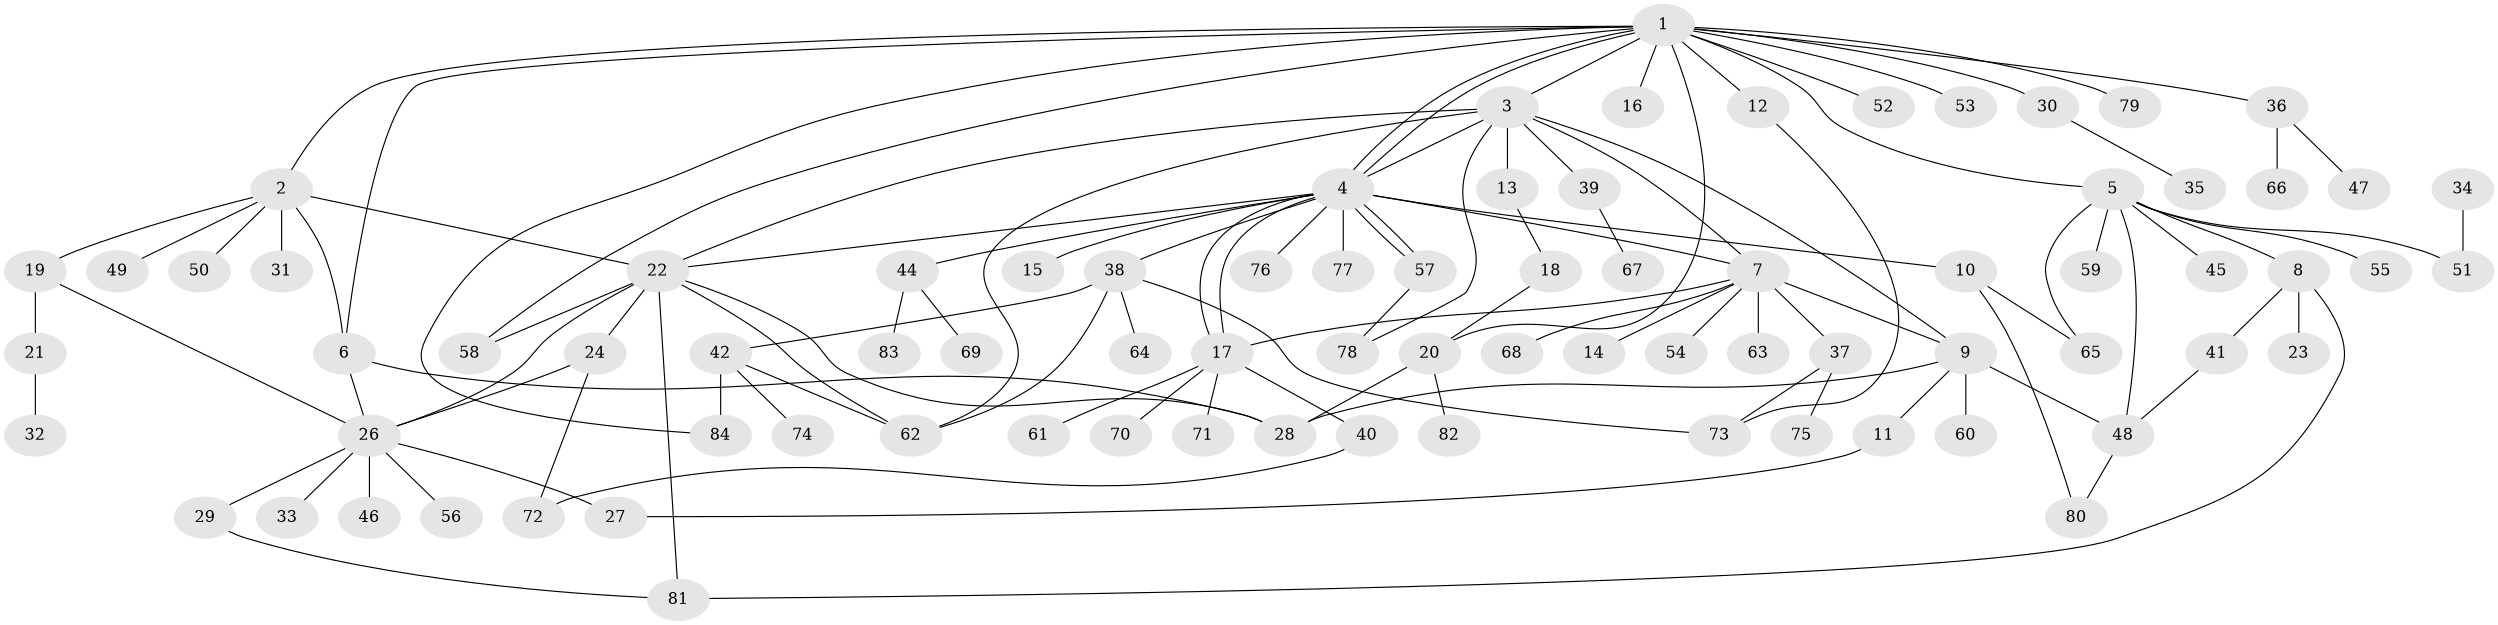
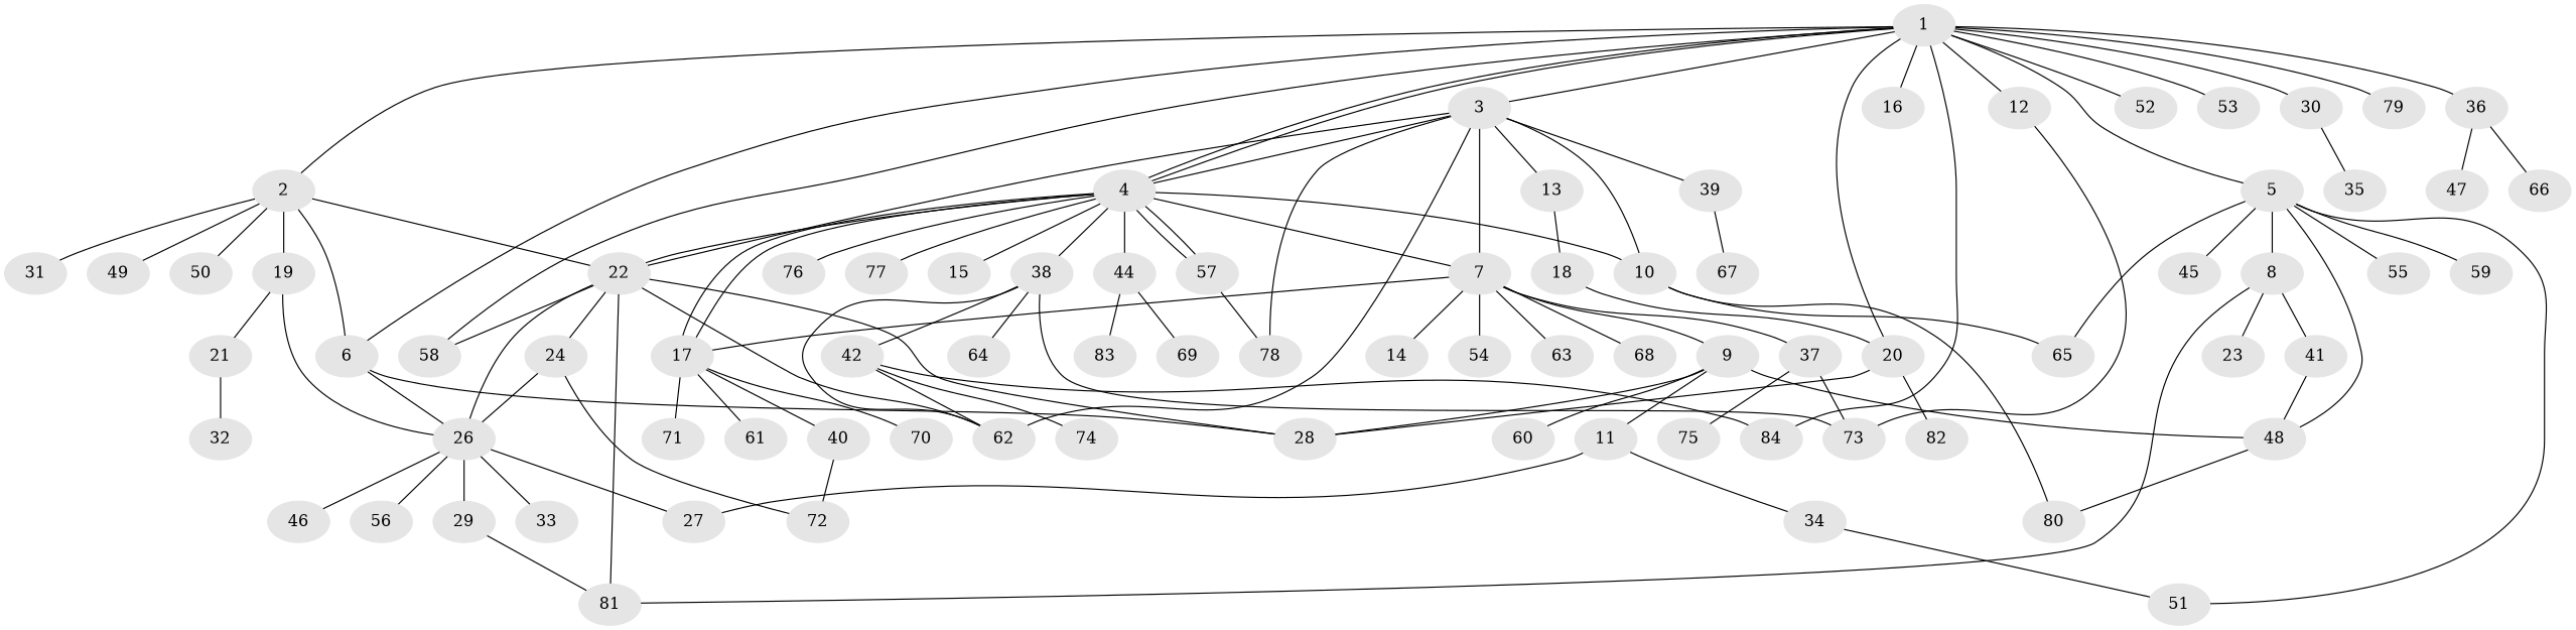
  graph {
    node [color=gray90 style=filled]
    1
    2
    3
    4
    5
    6
    12
    16
    20
    30
    36
    52
    53
    58
    79
    84
    19
    22
    31
    49
    50
    7
    9
    13
    39
    62
    78
    10
    15
    17
    38
    44
    57
    76
    77
    8
    45
    48
    51
    55
    59
    65
    26
    28
    73
    82
    35
    47
    66
    21
    81
    24
    14
    37
    54
    63
    68
    11
    60
    18
    67
    80
    40
    61
    70
    71
    42
    64
    69
    83
    23
    41
    27
    29
    33
    46
    56
    75
    34
    72
    32
    74
    1 -- 2
    1 -- 3
    1 -- 4
    1 -- 4
    1 -- 5
    1 -- 6
    1 -- 12
    1 -- 16
    1 -- 20
    1 -- 30
    1 -- 36
    1 -- 52
    1 -- 53
    1 -- 58
    1 -- 79
    1 -- 84
    2 -- 6
    2 -- 19
    2 -- 22
    2 -- 31
    2 -- 49
    2 -- 50
    3 -- 4
    3 -- 22
    3 -- 7
-   3 -- 9
+   3 -- 10
    3 -- 13
    3 -- 39
    3 -- 62
    3 -- 78
    4 -- 22
    4 -- 7
    4 -- 10
    4 -- 15
    4 -- 17
    4 -- 17
    4 -- 38
    4 -- 44
    4 -- 57
    4 -- 57
    4 -- 76
    4 -- 77
    5 -- 8
    5 -- 45
    5 -- 48
    5 -- 51
    5 -- 55
    5 -- 59
    5 -- 65
    6 -- 26
    6 -- 28
    12 -- 73
    20 -- 28
    20 -- 82
    30 -- 35
    36 -- 47
    36 -- 66
    19 -- 26
    19 -- 21
    22 -- 58
    22 -- 62
    22 -- 26
    22 -- 28
    22 -- 81
    22 -- 24
    7 -- 9
    7 -- 17
    7 -- 14
    7 -- 37
    7 -- 54
    7 -- 63
    7 -- 68
    9 -- 48
    9 -- 28
    9 -- 11
    9 -- 60
    13 -- 18
    39 -- 67
    10 -- 65
    10 -- 80
    17 -- 40
    17 -- 61
    17 -- 70
    17 -- 71
    38 -- 62
    38 -- 73
    38 -- 42
    38 -- 64
    44 -- 69
    44 -- 83
    57 -- 78
    8 -- 81
    8 -- 23
    8 -- 41
    48 -- 80
    26 -- 27
    26 -- 29
    26 -- 33
    26 -- 46
    26 -- 56
    21 -- 32
    24 -- 26
    24 -- 72
    37 -- 73
    37 -- 75
    11 -- 27
+   11 -- 34
    18 -- 20
    40 -- 72
    42 -- 84
    42 -- 62
    42 -- 74
    41 -- 48
    29 -- 81
    34 -- 51
  }
